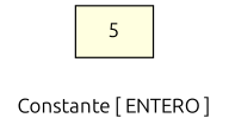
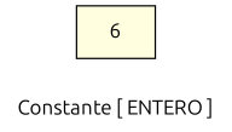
  digraph {
    label="Constante [ ENTERO ]"
    rankdir=LR
    fontname=Ubuntu
-   n1 [label=5 shape=box style=filled fillcolor=lightyellow fontname=Ubuntu]
+   n1 [label=6 shape=box style=filled fillcolor=lightyellow fontname=Ubuntu]
  }
